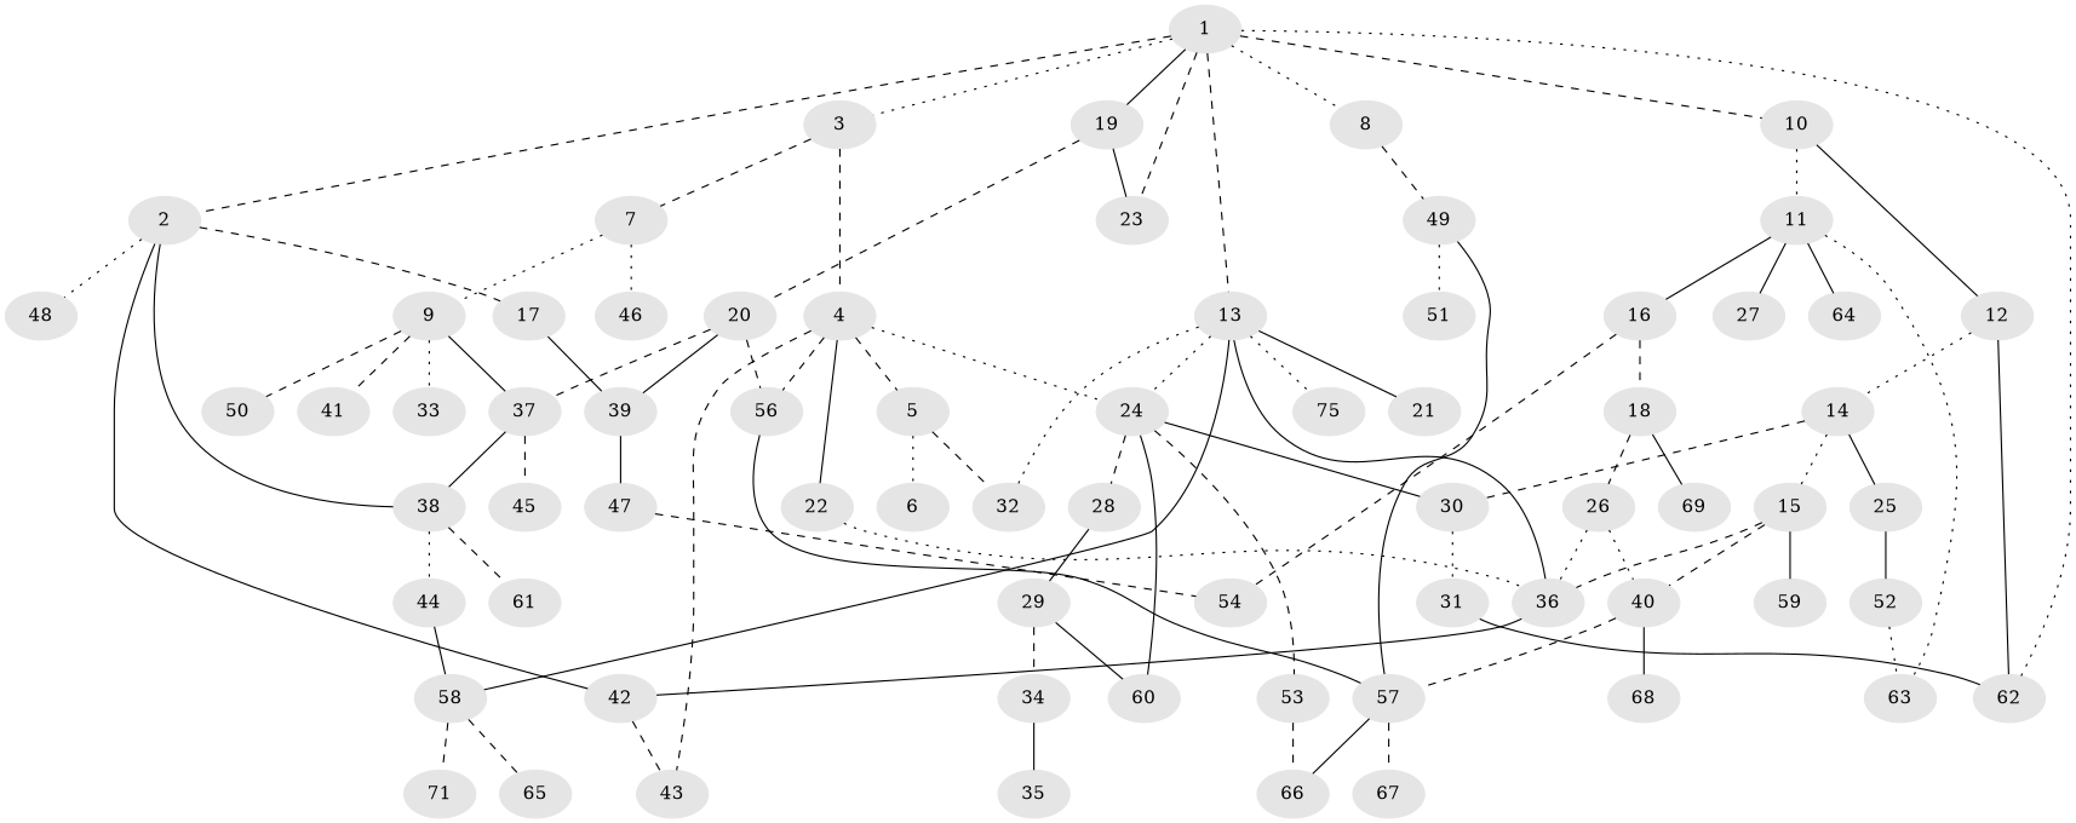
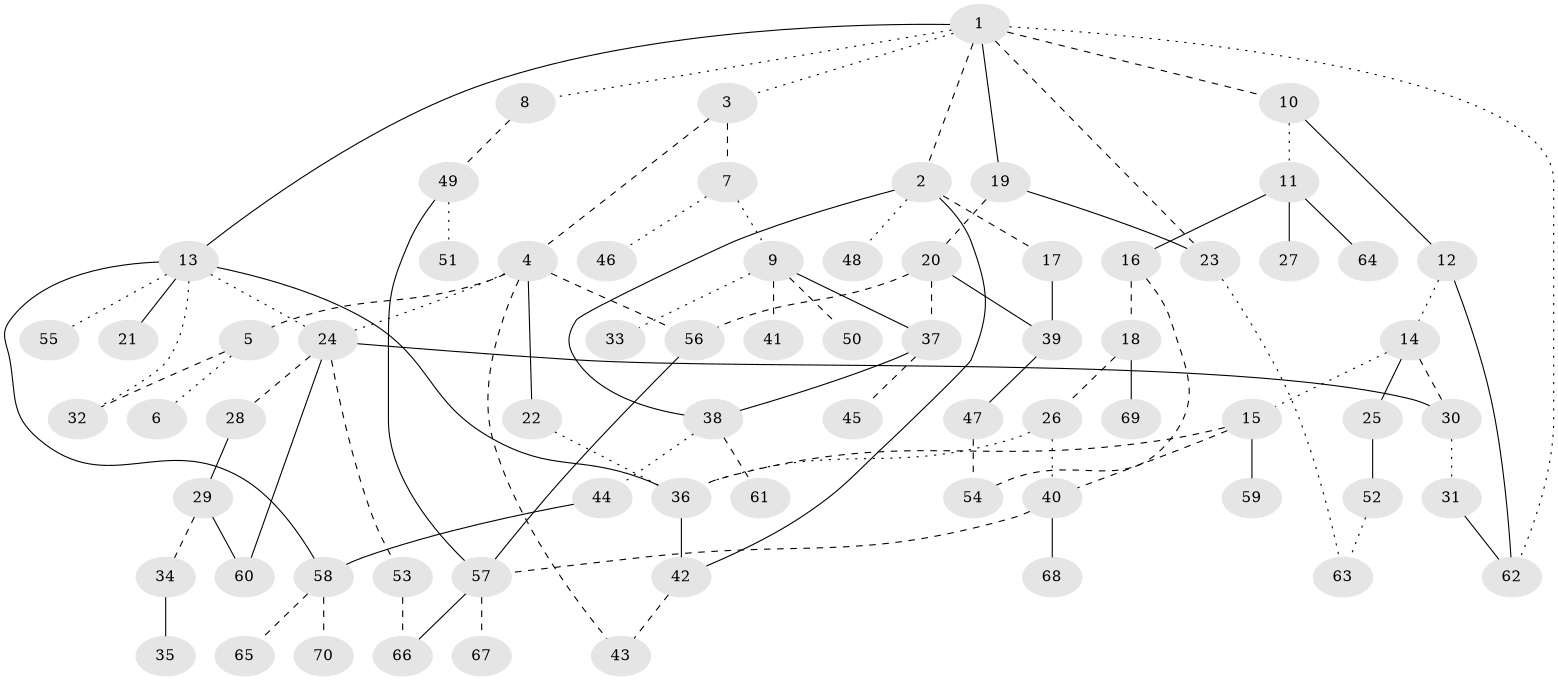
  graph {
    node [color=gray90 style=filled]
    edge [style=solid]
    1
    2
    3
    8
    10
    13
    19
    23
    62
    17
    38
    42
    48
    4
    7
    49
    11
    12
    24
    32
    21
    36
-   55 [label=75]
+   55
    58
    20
    63
    39
    44
    61
    43
    5
    22
    56
    9
    46
    6
    30
    28
    53
    60
    57
    33
    37
    41
    50
    51
    45
    16
    27
    64
    14
    18
    54
    15
    25
-   70 [label=71]
+   70
    65
    40
    59
    52
    31
    68
    26
    69
    47
    29
    66
    34
    35
    67
    1 -- 2 [style=dashed]
    1 -- 3 [style=dotted]
    1 -- 8 [style=dotted]
    1 -- 10 [style=dashed]
-   1 -- 13 [style=dashed]
+   1 -- 13
    1 -- 19
    1 -- 23 [style=dashed]
    1 -- 62 [style=dotted]
    2 -- 17 [style=dashed]
    2 -- 38
    2 -- 42
    2 -- 48 [style=dotted]
    3 -- 4 [style=dashed]
    3 -- 7 [style=dashed]
    8 -- 49 [style=dashed]
    10 -- 11 [style=dotted]
    10 -- 12
    13 -- 24 [style=dotted]
    13 -- 32 [style=dotted]
    13 -- 21
    13 -- 36
    13 -- 55 [style=dotted]
    13 -- 58
    19 -- 23
    19 -- 20 [style=dashed]
-   11 -- 63 [style=dotted]
+   23 -- 63 [style=dotted]
    17 -- 39
    38 -- 44 [style=dotted]
    38 -- 61 [style=dashed]
    42 -- 43 [style=dashed]
    4 -- 24 [style=dotted]
    4 -- 43 [style=dashed]
    4 -- 5 [style=dashed]
    4 -- 22
    4 -- 56 [style=dashed]
    7 -- 9 [style=dotted]
    7 -- 46 [style=dotted]
    49 -- 57
    49 -- 51 [style=dotted]
    11 -- 16
    11 -- 27
    11 -- 64
    12 -- 62
    12 -- 14 [style=dotted]
    24 -- 30
    24 -- 28 [style=dashed]
    24 -- 53 [style=dashed]
    24 -- 60
    36 -- 42
    58 -- 70 [style=dashed]
    58 -- 65 [style=dashed]
    20 -- 39
    20 -- 56 [style=dashed]
    20 -- 37 [style=dashed]
    39 -- 47
    44 -- 58
    5 -- 32 [style=dashed]
    5 -- 6 [style=dotted]
    22 -- 36 [style=dotted]
    56 -- 57
    9 -- 33 [style=dotted]
    9 -- 37
    9 -- 41 [style=dashed]
    9 -- 50 [style=dashed]
    30 -- 31 [style=dotted]
    28 -- 29
    53 -- 66 [style=dashed]
    57 -- 66
    57 -- 67 [style=dashed]
    37 -- 38
    37 -- 45 [style=dashed]
    16 -- 18 [style=dashed]
    16 -- 54 [style=dashed]
    14 -- 30 [style=dashed]
    14 -- 15 [style=dotted]
    14 -- 25
    18 -- 26 [style=dashed]
    18 -- 69
    15 -- 36 [style=dashed]
    15 -- 40 [style=dashed]
    15 -- 59
    25 -- 52
    40 -- 57 [style=dashed]
    40 -- 68
    52 -- 63 [style=dotted]
    31 -- 62
    26 -- 36 [style=dotted]
    26 -- 40 [style=dotted]
    47 -- 54 [style=dashed]
    29 -- 60
    29 -- 34 [style=dashed]
    34 -- 35
  }
